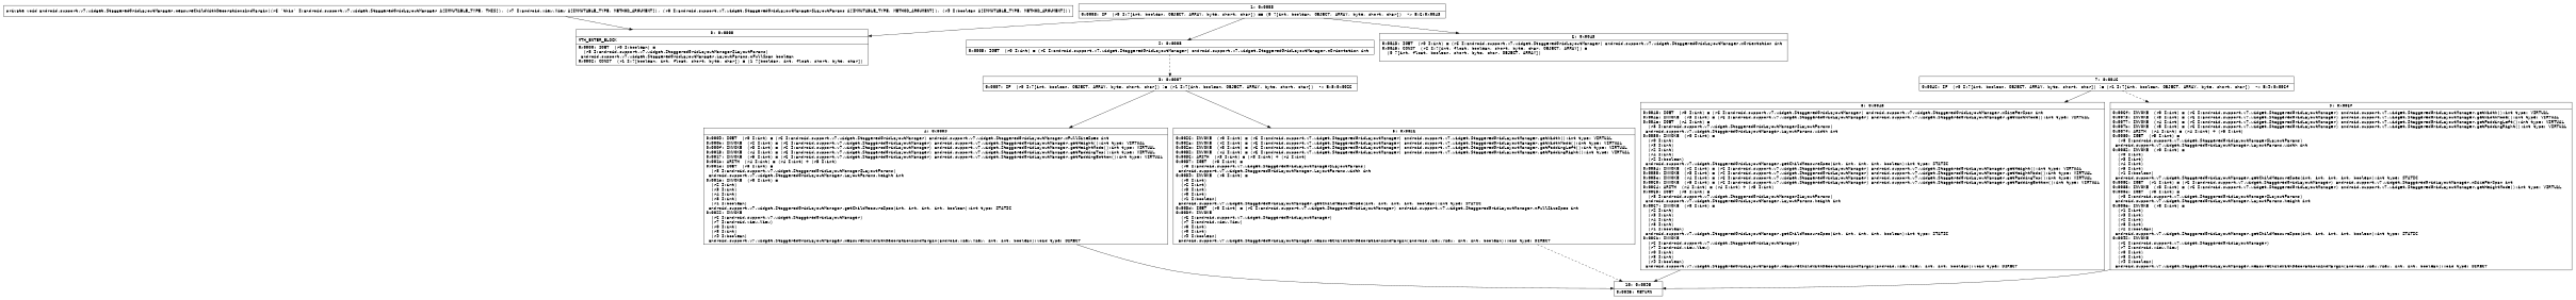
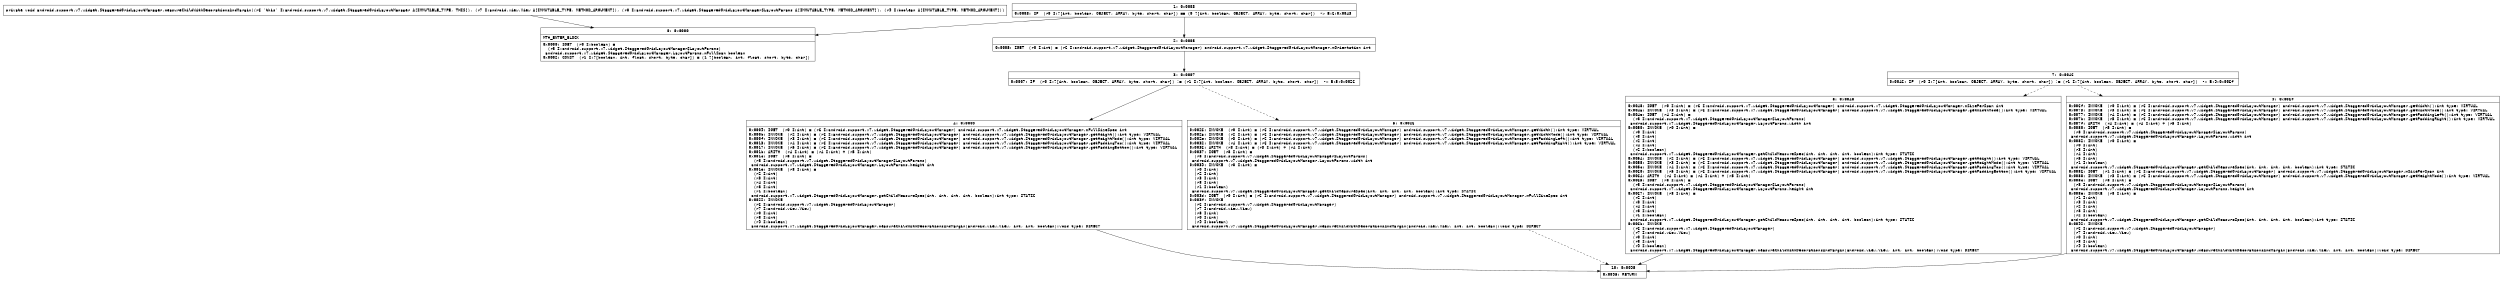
  digraph {
    fontname="DejaVu Sans Mono"
    node [fontname="DejaVu Sans Mono" shape=record]
    edge [fontname="DejaVu Sans Mono"]
    n1 [label="{0\:\ 0x0000|MTH_ENTER_BLOCK\l|0x0000: IGET  (r0 I:boolean) = \l  (r8 I:android.support.v7.widget.StaggeredGridLayoutManager$LayoutParams)\l android.support.v7.widget.StaggeredGridLayoutManager.LayoutParams.mFullSpan boolean \l0x0002: CONST  (r1 I:?[boolean, int, float, short, byte, char]) = (1 ?[boolean, int, float, short, byte, char]) \l}"]
    n2 [label="{1\:\ 0x0003|0x0003: IF  (r0 I:?[int, boolean, OBJECT, ARRAY, byte, short, char]) == (0 ?[int, boolean, OBJECT, ARRAY, byte, short, char])  \-\> B:6:0x0043 \l}"]
    n3 [label="{2\:\ 0x0005|0x0005: IGET  (r0 I:int) = (r6 I:android.support.v7.widget.StaggeredGridLayoutManager) android.support.v7.widget.StaggeredGridLayoutManager.mOrientation int \l}"]
-   n4 [label="{6\:\ 0x0043|0x0043: IGET  (r0 I:int) = (r6 I:android.support.v7.widget.StaggeredGridLayoutManager) android.support.v7.widget.StaggeredGridLayoutManager.mOrientation int \l0x0045: CONST  (r2 I:?[int, float, boolean, short, byte, char, OBJECT, ARRAY]) = \l  (0 ?[int, float, boolean, short, byte, char, OBJECT, ARRAY])\l \l}"]
    n5 [label="{3\:\ 0x0007|0x0007: IF  (r0 I:?[int, boolean, OBJECT, ARRAY, byte, short, char]) != (r1 I:?[int, boolean, OBJECT, ARRAY, byte, short, char])  \-\> B:5:0x0026 \l}"]
    n6 [label="{4\:\ 0x0009|0x0009: IGET  (r0 I:int) = (r6 I:android.support.v7.widget.StaggeredGridLayoutManager) android.support.v7.widget.StaggeredGridLayoutManager.mFullSizeSpec int \l0x000b: INVOKE  (r2 I:int) = (r6 I:android.support.v7.widget.StaggeredGridLayoutManager) android.support.v7.widget.StaggeredGridLayoutManager.getHeight():int type: VIRTUAL \l0x000f: INVOKE  (r3 I:int) = (r6 I:android.support.v7.widget.StaggeredGridLayoutManager) android.support.v7.widget.StaggeredGridLayoutManager.getHeightMode():int type: VIRTUAL \l0x0013: INVOKE  (r4 I:int) = (r6 I:android.support.v7.widget.StaggeredGridLayoutManager) android.support.v7.widget.StaggeredGridLayoutManager.getPaddingTop():int type: VIRTUAL \l0x0017: INVOKE  (r5 I:int) = (r6 I:android.support.v7.widget.StaggeredGridLayoutManager) android.support.v7.widget.StaggeredGridLayoutManager.getPaddingBottom():int type: VIRTUAL \l0x001b: ARITH  (r4 I:int) = (r4 I:int) + (r5 I:int) \l0x001c: IGET  (r8 I:int) = \l  (r8 I:android.support.v7.widget.StaggeredGridLayoutManager$LayoutParams)\l android.support.v7.widget.StaggeredGridLayoutManager.LayoutParams.height int \l0x001e: INVOKE  (r8 I:int) = \l  (r2 I:int)\l  (r3 I:int)\l  (r4 I:int)\l  (r8 I:int)\l  (r1 I:boolean)\l android.support.v7.widget.StaggeredGridLayoutManager.getChildMeasureSpec(int, int, int, int, boolean):int type: STATIC \l0x0022: INVOKE  \l  (r6 I:android.support.v7.widget.StaggeredGridLayoutManager)\l  (r7 I:android.view.View)\l  (r0 I:int)\l  (r8 I:int)\l  (r9 I:boolean)\l android.support.v7.widget.StaggeredGridLayoutManager.measureChildWithDecorationsAndMargin(android.view.View, int, int, boolean):void type: DIRECT \l}"]
    n7 [label="{5\:\ 0x0026|0x0026: INVOKE  (r0 I:int) = (r6 I:android.support.v7.widget.StaggeredGridLayoutManager) android.support.v7.widget.StaggeredGridLayoutManager.getWidth():int type: VIRTUAL \l0x002a: INVOKE  (r2 I:int) = (r6 I:android.support.v7.widget.StaggeredGridLayoutManager) android.support.v7.widget.StaggeredGridLayoutManager.getWidthMode():int type: VIRTUAL \l0x002e: INVOKE  (r3 I:int) = (r6 I:android.support.v7.widget.StaggeredGridLayoutManager) android.support.v7.widget.StaggeredGridLayoutManager.getPaddingLeft():int type: VIRTUAL \l0x0032: INVOKE  (r4 I:int) = (r6 I:android.support.v7.widget.StaggeredGridLayoutManager) android.support.v7.widget.StaggeredGridLayoutManager.getPaddingRight():int type: VIRTUAL \l0x0036: ARITH  (r3 I:int) = (r3 I:int) + (r4 I:int) \l0x0037: IGET  (r8 I:int) = \l  (r8 I:android.support.v7.widget.StaggeredGridLayoutManager$LayoutParams)\l android.support.v7.widget.StaggeredGridLayoutManager.LayoutParams.width int \l0x0039: INVOKE  (r8 I:int) = \l  (r0 I:int)\l  (r2 I:int)\l  (r3 I:int)\l  (r8 I:int)\l  (r1 I:boolean)\l android.support.v7.widget.StaggeredGridLayoutManager.getChildMeasureSpec(int, int, int, int, boolean):int type: STATIC \l0x003d: IGET  (r0 I:int) = (r6 I:android.support.v7.widget.StaggeredGridLayoutManager) android.support.v7.widget.StaggeredGridLayoutManager.mFullSizeSpec int \l0x003f: INVOKE  \l  (r6 I:android.support.v7.widget.StaggeredGridLayoutManager)\l  (r7 I:android.view.View)\l  (r8 I:int)\l  (r0 I:int)\l  (r9 I:boolean)\l android.support.v7.widget.StaggeredGridLayoutManager.measureChildWithDecorationsAndMargin(android.view.View, int, int, boolean):void type: DIRECT \l}"]
    n8 [label="{10\:\ 0x0095|0x0095: RETURN   \l}"]
    n9 [label="{7\:\ 0x0046|0x0046: IF  (r0 I:?[int, boolean, OBJECT, ARRAY, byte, short, char]) != (r1 I:?[int, boolean, OBJECT, ARRAY, byte, short, char])  \-\> B:9:0x006f \l}"]
    n10 [label="{8\:\ 0x0048|0x0048: IGET  (r0 I:int) = (r6 I:android.support.v7.widget.StaggeredGridLayoutManager) android.support.v7.widget.StaggeredGridLayoutManager.mSizePerSpan int \l0x004a: INVOKE  (r3 I:int) = (r6 I:android.support.v7.widget.StaggeredGridLayoutManager) android.support.v7.widget.StaggeredGridLayoutManager.getWidthMode():int type: VIRTUAL \l0x004e: IGET  (r4 I:int) = \l  (r8 I:android.support.v7.widget.StaggeredGridLayoutManager$LayoutParams)\l android.support.v7.widget.StaggeredGridLayoutManager.LayoutParams.width int \l0x0050: INVOKE  (r0 I:int) = \l  (r0 I:int)\l  (r3 I:int)\l  (r2 I:int)\l  (r4 I:int)\l  (r2 I:boolean)\l android.support.v7.widget.StaggeredGridLayoutManager.getChildMeasureSpec(int, int, int, int, boolean):int type: STATIC \l0x0054: INVOKE  (r2 I:int) = (r6 I:android.support.v7.widget.StaggeredGridLayoutManager) android.support.v7.widget.StaggeredGridLayoutManager.getHeight():int type: VIRTUAL \l0x0058: INVOKE  (r3 I:int) = (r6 I:android.support.v7.widget.StaggeredGridLayoutManager) android.support.v7.widget.StaggeredGridLayoutManager.getHeightMode():int type: VIRTUAL \l0x005c: INVOKE  (r4 I:int) = (r6 I:android.support.v7.widget.StaggeredGridLayoutManager) android.support.v7.widget.StaggeredGridLayoutManager.getPaddingTop():int type: VIRTUAL \l0x0060: INVOKE  (r5 I:int) = (r6 I:android.support.v7.widget.StaggeredGridLayoutManager) android.support.v7.widget.StaggeredGridLayoutManager.getPaddingBottom():int type: VIRTUAL \l0x0064: ARITH  (r4 I:int) = (r4 I:int) + (r5 I:int) \l0x0065: IGET  (r8 I:int) = \l  (r8 I:android.support.v7.widget.StaggeredGridLayoutManager$LayoutParams)\l android.support.v7.widget.StaggeredGridLayoutManager.LayoutParams.height int \l0x0067: INVOKE  (r8 I:int) = \l  (r2 I:int)\l  (r3 I:int)\l  (r4 I:int)\l  (r8 I:int)\l  (r1 I:boolean)\l android.support.v7.widget.StaggeredGridLayoutManager.getChildMeasureSpec(int, int, int, int, boolean):int type: STATIC \l0x006b: INVOKE  \l  (r6 I:android.support.v7.widget.StaggeredGridLayoutManager)\l  (r7 I:android.view.View)\l  (r0 I:int)\l  (r8 I:int)\l  (r9 I:boolean)\l android.support.v7.widget.StaggeredGridLayoutManager.measureChildWithDecorationsAndMargin(android.view.View, int, int, boolean):void type: DIRECT \l}"]
    n11 [label="{9\:\ 0x006f|0x006f: INVOKE  (r0 I:int) = (r6 I:android.support.v7.widget.StaggeredGridLayoutManager) android.support.v7.widget.StaggeredGridLayoutManager.getWidth():int type: VIRTUAL \l0x0073: INVOKE  (r3 I:int) = (r6 I:android.support.v7.widget.StaggeredGridLayoutManager) android.support.v7.widget.StaggeredGridLayoutManager.getWidthMode():int type: VIRTUAL \l0x0077: INVOKE  (r4 I:int) = (r6 I:android.support.v7.widget.StaggeredGridLayoutManager) android.support.v7.widget.StaggeredGridLayoutManager.getPaddingLeft():int type: VIRTUAL \l0x007b: INVOKE  (r5 I:int) = (r6 I:android.support.v7.widget.StaggeredGridLayoutManager) android.support.v7.widget.StaggeredGridLayoutManager.getPaddingRight():int type: VIRTUAL \l0x007f: ARITH  (r4 I:int) = (r4 I:int) + (r5 I:int) \l0x0080: IGET  (r5 I:int) = \l  (r8 I:android.support.v7.widget.StaggeredGridLayoutManager$LayoutParams)\l android.support.v7.widget.StaggeredGridLayoutManager.LayoutParams.width int \l0x0082: INVOKE  (r0 I:int) = \l  (r0 I:int)\l  (r3 I:int)\l  (r4 I:int)\l  (r5 I:int)\l  (r1 I:boolean)\l android.support.v7.widget.StaggeredGridLayoutManager.getChildMeasureSpec(int, int, int, int, boolean):int type: STATIC \l0x0086: IGET  (r1 I:int) = (r6 I:android.support.v7.widget.StaggeredGridLayoutManager) android.support.v7.widget.StaggeredGridLayoutManager.mSizePerSpan int \l0x0088: INVOKE  (r3 I:int) = (r6 I:android.support.v7.widget.StaggeredGridLayoutManager) android.support.v7.widget.StaggeredGridLayoutManager.getHeightMode():int type: VIRTUAL \l0x008c: IGET  (r8 I:int) = \l  (r8 I:android.support.v7.widget.StaggeredGridLayoutManager$LayoutParams)\l android.support.v7.widget.StaggeredGridLayoutManager.LayoutParams.height int \l0x008e: INVOKE  (r8 I:int) = \l  (r1 I:int)\l  (r3 I:int)\l  (r2 I:int)\l  (r8 I:int)\l  (r2 I:boolean)\l android.support.v7.widget.StaggeredGridLayoutManager.getChildMeasureSpec(int, int, int, int, boolean):int type: STATIC \l0x0092: INVOKE  \l  (r6 I:android.support.v7.widget.StaggeredGridLayoutManager)\l  (r7 I:android.view.View)\l  (r0 I:int)\l  (r8 I:int)\l  (r9 I:boolean)\l android.support.v7.widget.StaggeredGridLayoutManager.measureChildWithDecorationsAndMargin(android.view.View, int, int, boolean):void type: DIRECT \l}"]
    n12 [label="{private void android.support.v7.widget.StaggeredGridLayoutManager.measureChildWithDecorationsAndMargin((r6 'this' I:android.support.v7.widget.StaggeredGridLayoutManager A[IMMUTABLE_TYPE, THIS]), (r7 I:android.view.View A[IMMUTABLE_TYPE, METHOD_ARGUMENT]), (r8 I:android.support.v7.widget.StaggeredGridLayoutManager$LayoutParams A[IMMUTABLE_TYPE, METHOD_ARGUMENT]), (r9 I:boolean A[IMMUTABLE_TYPE, METHOD_ARGUMENT])) }"]
    n2 -> n1
    n2 -> n3 [style=solid]
-   n2 -> n4
-   n3 -> n5 [style=dashed]
+   n3 -> n5
    n5 -> n6 [style=solid]
-   n5 -> n7
+   n5 -> n7 [style=dashed]
    n6 -> n8
    n7 -> n8 [style=dashed]
-   n9 -> n10 [style=solid]
+   n9 -> n10 [style=dashed]
    n9 -> n11 [style=dashed]
    n10 -> n8
    n11 -> n8
    n12 -> n1
  }
